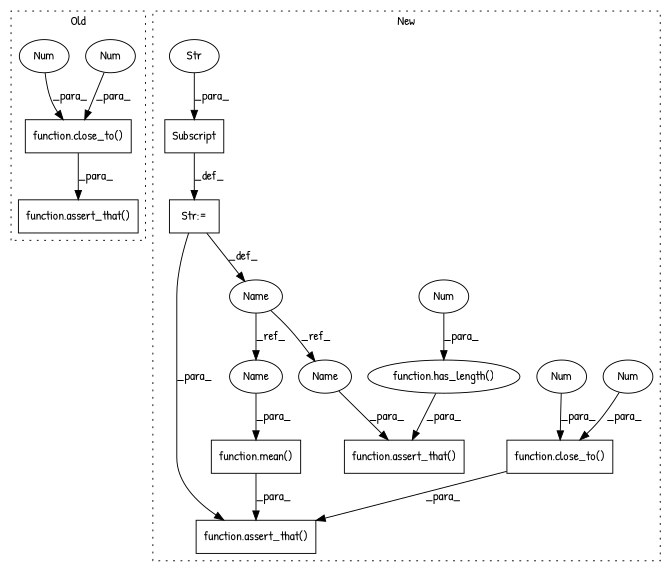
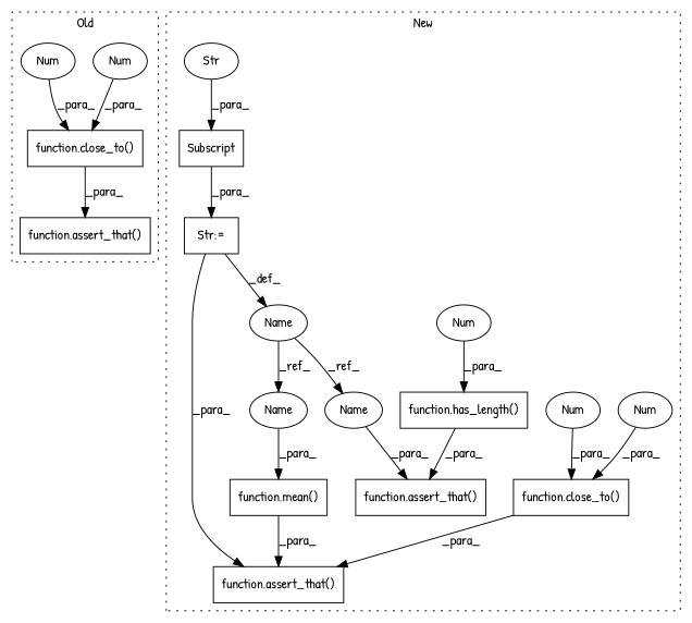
  digraph {
    fontname="Patrick Hand"
    node [a=75 fontname="Patrick Hand" l="12,1" shape=box]
    edge [fontname="Patrick Hand"]
    n1 [l="9,1" label="function.close_to()" s="749,768"]
    n2 [label="function.assert_that()" s="723,769"]
    n3 [a=76 l=4 label=Num s=758 shape=ellipse]
    n4 [a=76 l=4 label=Num s=764 shape=ellipse]
    n5 [l="5,1" label="function.mean()" s="1031,1047"]
    n6 [label="function.assert_that()" s="1019,1071"]
    n7 [a=87 l=11 label=Name s=830 shape=ellipse]
    n8 [label="function.assert_that()" s="915,954"]
-   n9 [l="11,1" label="function.has_length()" s="940,953" shape=ellipse]
+   n9 [l="11,1" label="function.has_length()" s="940,953"]
    n10 [l="9,1" label="function.close_to()" s="1050,1070"]
    n11 [a=76 l=2 label=Num s=951 shape=ellipse]
    n12 [a=76 l=4 label=Num s=1066 shape=ellipse]
    n13 [a=76 l=5 label=Num s=1059 shape=ellipse]
    n14 [a=68 l=3 label="Str:=" s=841]
    n15 [a=63 l="20,0" label=Subscript s="844,0"]
    n16 [a=66 l=6 label=Str s=857 shape=ellipse]
    n17 [a=87 l=11 label=Name s=1036 shape=ellipse]
    n18 [a=87 l=11 label=Name s=927 shape=ellipse]
    subgraph cluster_1 {
      label=Old
      style=dotted
      n1
      n2
      n3
      n4
    }
    subgraph cluster_2 {
      label=New
      style=dotted
      n5
      n6
      n7
      n8
      n9
      n10
      n11
      n12
      n13
      n14
      n15
      n16
      n17
      n18
    }
    n1 -> n2 [label=_para_]
    n3 -> n1 [label=_para_]
    n4 -> n1 [label=_para_]
    n5 -> n6 [label=_para_]
    n7 -> n17 [label=_ref_]
    n7 -> n18 [label=_ref_]
    n9 -> n8 [label=_para_]
    n10 -> n6 [label=_para_]
    n11 -> n9 [label=_para_]
    n12 -> n10 [label=_para_]
    n13 -> n10 [label=_para_]
    n14 -> n6 [label=_para_]
    n14 -> n7 [label=_def_]
-   n15 -> n14 [label=_def_]
+   n15 -> n14 [label=_para_]
    n16 -> n15 [label=_para_]
    n17 -> n5 [label=_para_]
    n18 -> n8 [label=_para_]
  }
